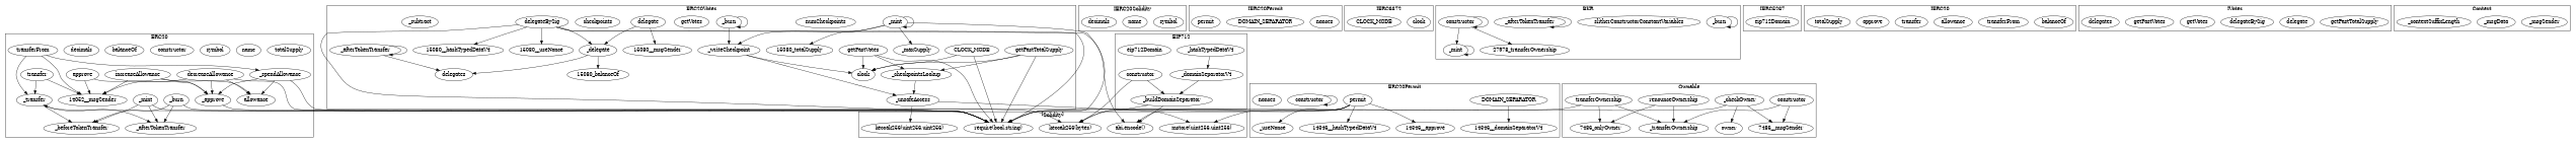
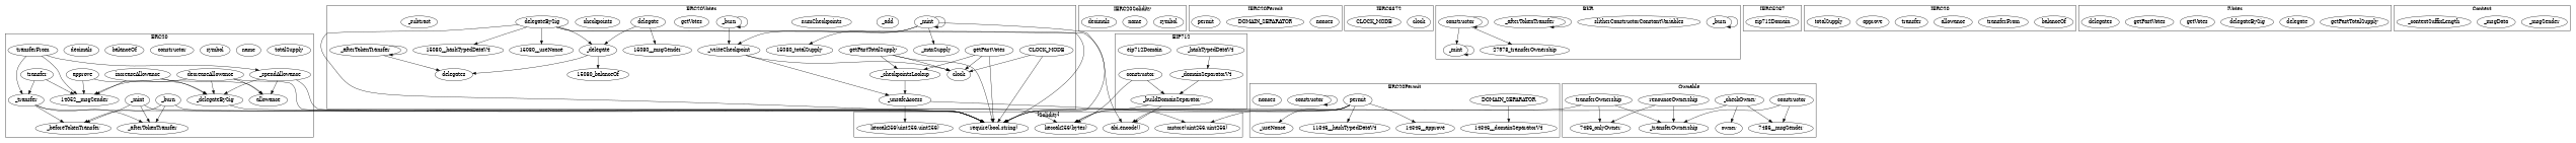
  strict digraph {
    n1 [label=totalSupply]
    n2 [label=name]
    n3 [label=symbol]
    n4 [label=_transfer]
    n5 [label=_afterTokenTransfer]
    n6 [label=_beforeTokenTransfer]
    n7 [label=_mint]
    n8 [label=approve]
-   n9 [label=_approve]
+   n9 [label=_delegateBySig]
    "14052__msgSender"
    n11 [label=constructor]
    n12 [label=increaseAllowance]
    n13 [label=allowance]
    n14 [label=_burn]
    n15 [label=decreaseAllowance]
    n16 [label=_spendAllowance]
    n17 [label=balanceOf]
    n18 [label=decimals]
    n19 [label=transferFrom]
    n20 [label=transfer]
    n21 [label=symbol]
    n22 [label=name]
    n23 [label=decimals]
    n24 [label=nonces]
    n25 [label=DOMAIN_SEPARATOR]
    n26 [label=permit]
    n27 [label=clock]
    n28 [label=CLOCK_MODE]
    n29 [label=delegate]
    n30 [label=_delegate]
    "15080__msgSender"
+   n32 [label=_add]
    n33 [label=numCheckpoints]
    n34 [label=_checkpointsLookup]
    n35 [label=_unsafeAccess]
    n36 [label=clock]
    n37 [label=_maxSupply]
    n38 [label=_burn]
    n39 [label=_writeCheckpoint]
    n40 [label=getVotes]
    n41 [label=getPastTotalSupply]
    n42 [label=_mint]
    "15080_totalSupply"
    n44 [label=checkpoints]
    n45 [label=delegates]
    "15080_balanceOf"
    n47 [label=delegateBySig]
    "15080__useNonce"
    "15080__hashTypedDataV4"
    n50 [label=_subtract]
    n51 [label=getPastVotes]
    n52 [label=CLOCK_MODE]
    n53 [label=_afterTokenTransfer]
    n54 [label=permit]
    n55 [label=_useNonce]
-   "14346__hashTypedDataV4"
+   "14346__hashTypedDataV4" [label="11346__hashTypedDataV4"]
    "14346__approve"
    n58 [label=DOMAIN_SEPARATOR]
    "14346__domainSeparatorV4"
    n60 [label=constructor]
    n61 [label=nonces]
    n62 [label=constructor]
    n63 [label=_buildDomainSeparator]
    n64 [label=_hashTypedDataV4]
    n65 [label=_domainSeparatorV4]
    n66 [label=eip712Domain]
    n67 [label=_burn]
    n68 [label=slitherConstructorConstantVariables]
    n69 [label=_mint]
    n70 [label=_afterTokenTransfer]
    n71 [label=constructor]
    "27978_transferOwnership"
    n73 [label=eip712Domain]
    n74 [label=balanceOf]
    n75 [label=transferFrom]
    n76 [label=allowance]
    n77 [label=transfer]
    n78 [label=approve]
    n79 [label=totalSupply]
    n80 [label=getPastTotalSupply]
    n81 [label=delegate]
    n82 [label=delegateBySig]
    n83 [label=getVotes]
    n84 [label=getPastVotes]
    n85 [label=delegates]
    n86 [label=_msgSender]
    n87 [label=_msgData]
    n88 [label=_contextSuffixLength]
    n89 [label=constructor]
    n90 [label=_transferOwnership]
    "7486__msgSender"
    n92 [label=renounceOwnership]
    "7486_onlyOwner"
    n94 [label=_checkOwner]
    n95 [label=owner]
    n96 [label=transferOwnership]
    "require(bool,string)"
    "abi.encode()"
    "keccak256(bytes)"
    "keccak256(uint256,uint256)"
    "mstore(uint256,uint256)"
    subgraph cluster_1 {
      label=ERC20
      n1
      n2
      n3
      n4
      n5
      n6
      n7
      n8
      n9
      "14052__msgSender"
      n11
      n12
      n13
      n14
      n15
      n16
      n17
      n18
      n19
      n20
    }
    subgraph cluster_2 {
      label=IERC20Solidity
      n21
      n22
      n23
    }
    subgraph cluster_3 {
      label=IERC20Permit
      n24
      n25
      n26
    }
    subgraph cluster_4 {
      label=IERC6372
      n27
      n28
    }
    subgraph cluster_5 {
      label=ERC20Votes
      n29
      n30
      "15080__msgSender"
+     n32
      n33
      n34
      n35
      n36
      n37
      n38
      n39
      n40
      n41
      n42
      "15080_totalSupply"
      n44
      n45
      "15080_balanceOf"
      n47
      "15080__useNonce"
      "15080__hashTypedDataV4"
      n50
      n51
      n52
      n53
    }
    subgraph cluster_6 {
      label=ERC20Permit
      n54
      n55
      "14346__hashTypedDataV4"
      "14346__approve"
      n58
      "14346__domainSeparatorV4"
      n60
      n61
    }
    subgraph cluster_7 {
      label=EIP712
      n62
      n63
      n64
      n65
      n66
    }
    subgraph cluster_8 {
      label=BKR
      n67
      n68
      n69
      n70
      n71
      "27978_transferOwnership"
    }
    subgraph cluster_9 {
      label=IERC5267
      n73
    }
    subgraph cluster_10 {
      label=IERC20
      n74
      n75
      n76
      n77
      n78
      n79
    }
    subgraph cluster_11 {
      label=IVotes
      n80
      n81
      n82
      n83
      n84
      n85
    }
    subgraph cluster_12 {
      label=Context
      n86
      n87
      n88
    }
    subgraph cluster_13 {
      label=Ownable
      n89
      n90
      "7486__msgSender"
      n92
      "7486_onlyOwner"
      n94
      n95
      n96
    }
    subgraph cluster_14 {
      label="[Solidity]"
      "require(bool,string)"
      "abi.encode()"
      "keccak256(bytes)"
      "keccak256(uint256,uint256)"
      "mstore(uint256,uint256)"
    }
    n4 -> n5
    n4 -> n6
-   "require(bool,string)" -> n4
+   n4 -> "require(bool,string)"
    n7 -> n5
    n7 -> n6
    n7 -> "require(bool,string)"
    n8 -> n9
    n8 -> "14052__msgSender"
    n9 -> "require(bool,string)"
    n12 -> n9
    n12 -> "14052__msgSender"
    n12 -> n13
    n14 -> n5
    n14 -> n6
    n14 -> "require(bool,string)"
    n15 -> n9
    n15 -> "14052__msgSender"
    n15 -> n13
    n15 -> "require(bool,string)"
    n16 -> n9
    n16 -> n13
    n16 -> "require(bool,string)"
    n19 -> n4
    n19 -> "14052__msgSender"
    n19 -> n16
    n20 -> n4
    n20 -> "14052__msgSender"
    n29 -> n30
    n29 -> "15080__msgSender"
    n30 -> n45
    n30 -> "15080_balanceOf"
    n34 -> n35
    n35 -> "keccak256(uint256,uint256)"
    n35 -> "mstore(uint256,uint256)"
    n38 -> n38
    n38 -> n39
    n39 -> n35
    n39 -> n36
    n41 -> n34
    n41 -> n36
    n41 -> "require(bool,string)"
    n42 -> n37
    n42 -> n39
    n42 -> n42
    n42 -> "15080_totalSupply"
    n42 -> "require(bool,string)"
    n47 -> n30
    n47 -> "15080__useNonce"
    n47 -> "15080__hashTypedDataV4"
    n47 -> "require(bool,string)"
    n47 -> "abi.encode()"
    n47 -> "keccak256(bytes)"
    n51 -> n34
    n51 -> n36
    n51 -> "require(bool,string)"
    n52 -> n36
    n52 -> "require(bool,string)"
    n53 -> n45
    n53 -> n53
    n54 -> n55
    n54 -> "14346__hashTypedDataV4"
    n54 -> "14346__approve"
    n54 -> "require(bool,string)"
    n54 -> "abi.encode()"
    n54 -> "keccak256(bytes)"
    n58 -> "14346__domainSeparatorV4"
    n60 -> n60
    n62 -> n63
    n62 -> "keccak256(bytes)"
    n63 -> "abi.encode()"
    n63 -> "keccak256(bytes)"
    n64 -> n65
    n65 -> n63
    n67 -> n67
    n69 -> n69
    n70 -> n70
    n71 -> n69
    n71 -> n71
    n71 -> "27978_transferOwnership"
    n89 -> n90
    n89 -> "7486__msgSender"
    n92 -> n90
    n92 -> "7486_onlyOwner"
    n94 -> "7486__msgSender"
    n94 -> n95
    n94 -> "mstore(uint256,uint256)"
    n96 -> n90
    n96 -> "7486_onlyOwner"
    n96 -> "require(bool,string)"
  }
